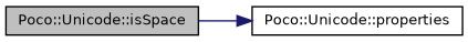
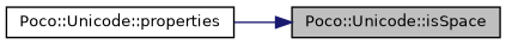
  digraph {
    rankdir=LR
    node [color=black fontname=Helvetica fontsize=10 shape=record style=filled]
    n1 [fillcolor=grey75 fontcolor=black height=0.2 label="Poco::Unicode::isSpace" width=0.4]
    n2 [fillcolor=white height=0.2 label="Poco::Unicode::properties" width=0.4]
-   n1 -> n2 [color=midnightblue fontname=Helvetica fontsize=10 labelfontname=Helvetica labelfontsize=10 style=solid]
+   n2 -> n1 [color=midnightblue fontname=Helvetica fontsize=10 labelfontname=Helvetica labelfontsize=10 style=solid]
  }
